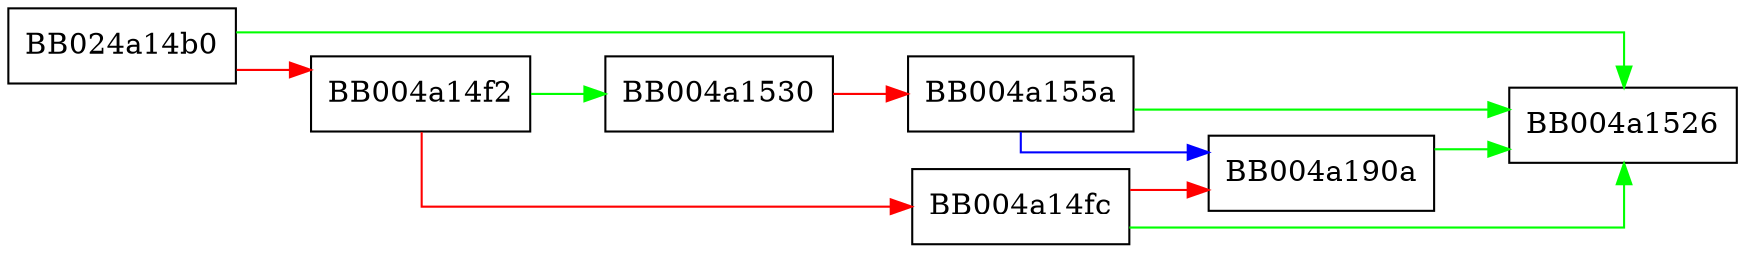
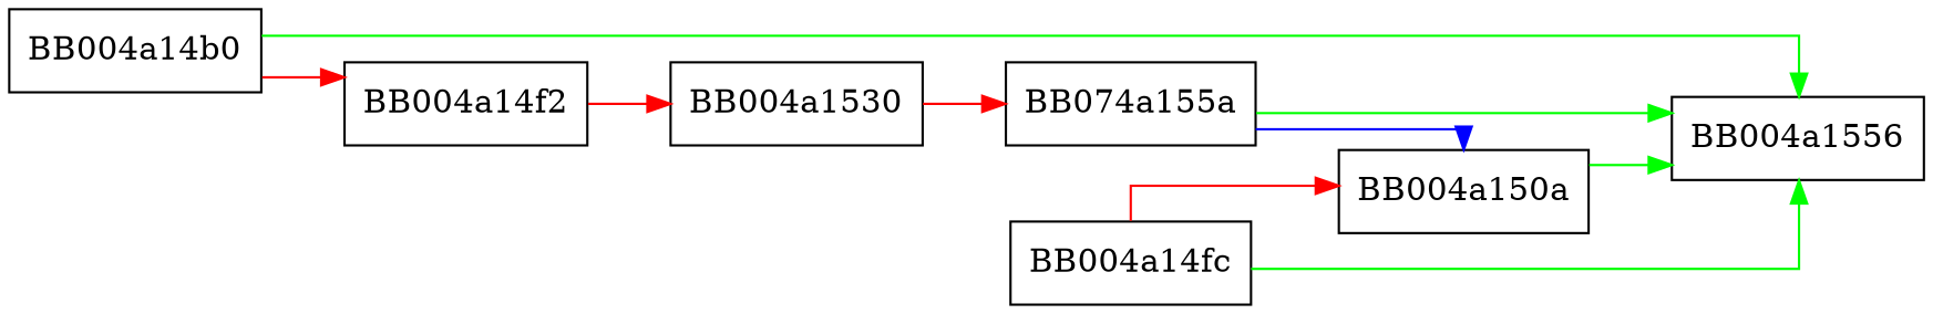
  digraph {
    rankdir=LR
    splines=ortho
    node [shape=box]
    edge [color=green]
-   BB004a14b0 [label=BB024a14b0]
-   BB004a1526
+   BB004a14b0
+   BB004a1526 [label=BB004a1556]
    BB004a14f2
    BB004a1530
    BB004a14fc
-   BB004a155a
-   BB004a150a [label=BB004a190a]
+   BB004a155a [label=BB074a155a]
+   BB004a150a
    BB004a14b0 -> BB004a1526
    BB004a14b0 -> BB004a14f2 [color=red]
-   BB004a14f2 -> BB004a1530
-   BB004a14f2 -> BB004a14fc [color=red]
+   BB004a14f2 -> BB004a1530 [color=red]
    BB004a1530 -> BB004a155a [color=red]
    BB004a14fc -> BB004a1526
    BB004a14fc -> BB004a150a [color=red]
    BB004a155a -> BB004a1526
    BB004a155a -> BB004a150a [color=blue]
    BB004a150a -> BB004a1526
  }
